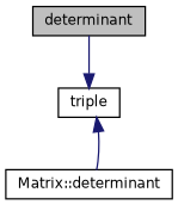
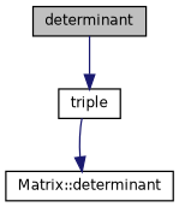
  digraph {
    rankdir=TB
    node [color=black fillcolor=white fontname=Helvetica fontsize=10 shape=record style=filled]
    edge [color=midnightblue fontname=Helvetica fontsize=10 labelfontname=Helvetica labelfontsize=10 style=solid]
    n1 [fillcolor=grey75 fontcolor=black height=0.2 label=determinant width=0.4]
    n2 [height=0.2 label=triple width=0.4]
    n3 [height=0.2 label="Matrix::determinant" width=0.4]
    n1 -> n2
-   n3 -> n2
+   n2 -> n3
  }
